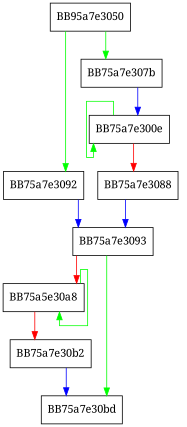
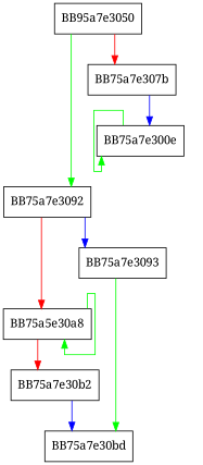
  digraph {
    fontname="Noto Serif"
    splines=ortho
    node [fontname="Noto Serif" shape=box]
    edge [color=green fontname="Noto Serif"]
    n1 [label=BB95a7e3050]
    BB75a7e3092
    BB75a7e307b
    n4 [label=BB75a7e3093]
    n5 [label=BB75a7e300e]
    BB75a7e30bd
    n7 [label=BB75a5e30a8]
-   BB75a7e3088
    BB75a7e30b2
    n1 -> BB75a7e3092
-   n1 -> BB75a7e307b
+   n1 -> BB75a7e307b [color=red]
    BB75a7e3092 -> n4 [color=blue]
    BB75a7e307b -> n5 [color=blue]
    n4 -> BB75a7e30bd
-   n4 -> n7 [color=red]
+   BB75a7e3092 -> n7 [color=red]
    n5 -> n5
-   n5 -> BB75a7e3088 [color=red]
    n7 -> n7
    n7 -> BB75a7e30b2 [color=red]
-   BB75a7e3088 -> n4 [color=blue]
    BB75a7e30b2 -> BB75a7e30bd [color=blue]
  }
